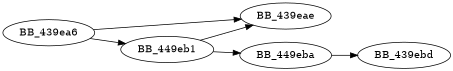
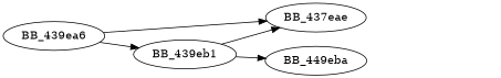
  digraph {
    fontname="DejaVu Serif"
    rankdir=LR
    node [fontname="DejaVu Serif"]
    edge [fontname="DejaVu Serif"]
    BB_439ea6
-   BB_439eae
-   BB_439eb1 [label=BB_449eb1]
+   BB_439eae [label=BB_437eae]
+   BB_439eb1
    n4 [label=BB_449eba]
-   BB_439ebd
    BB_439ea6 -> BB_439eae
    BB_439ea6 -> BB_439eb1
    BB_439eb1 -> BB_439eae
    BB_439eb1 -> n4
-   n4 -> BB_439ebd
  }
